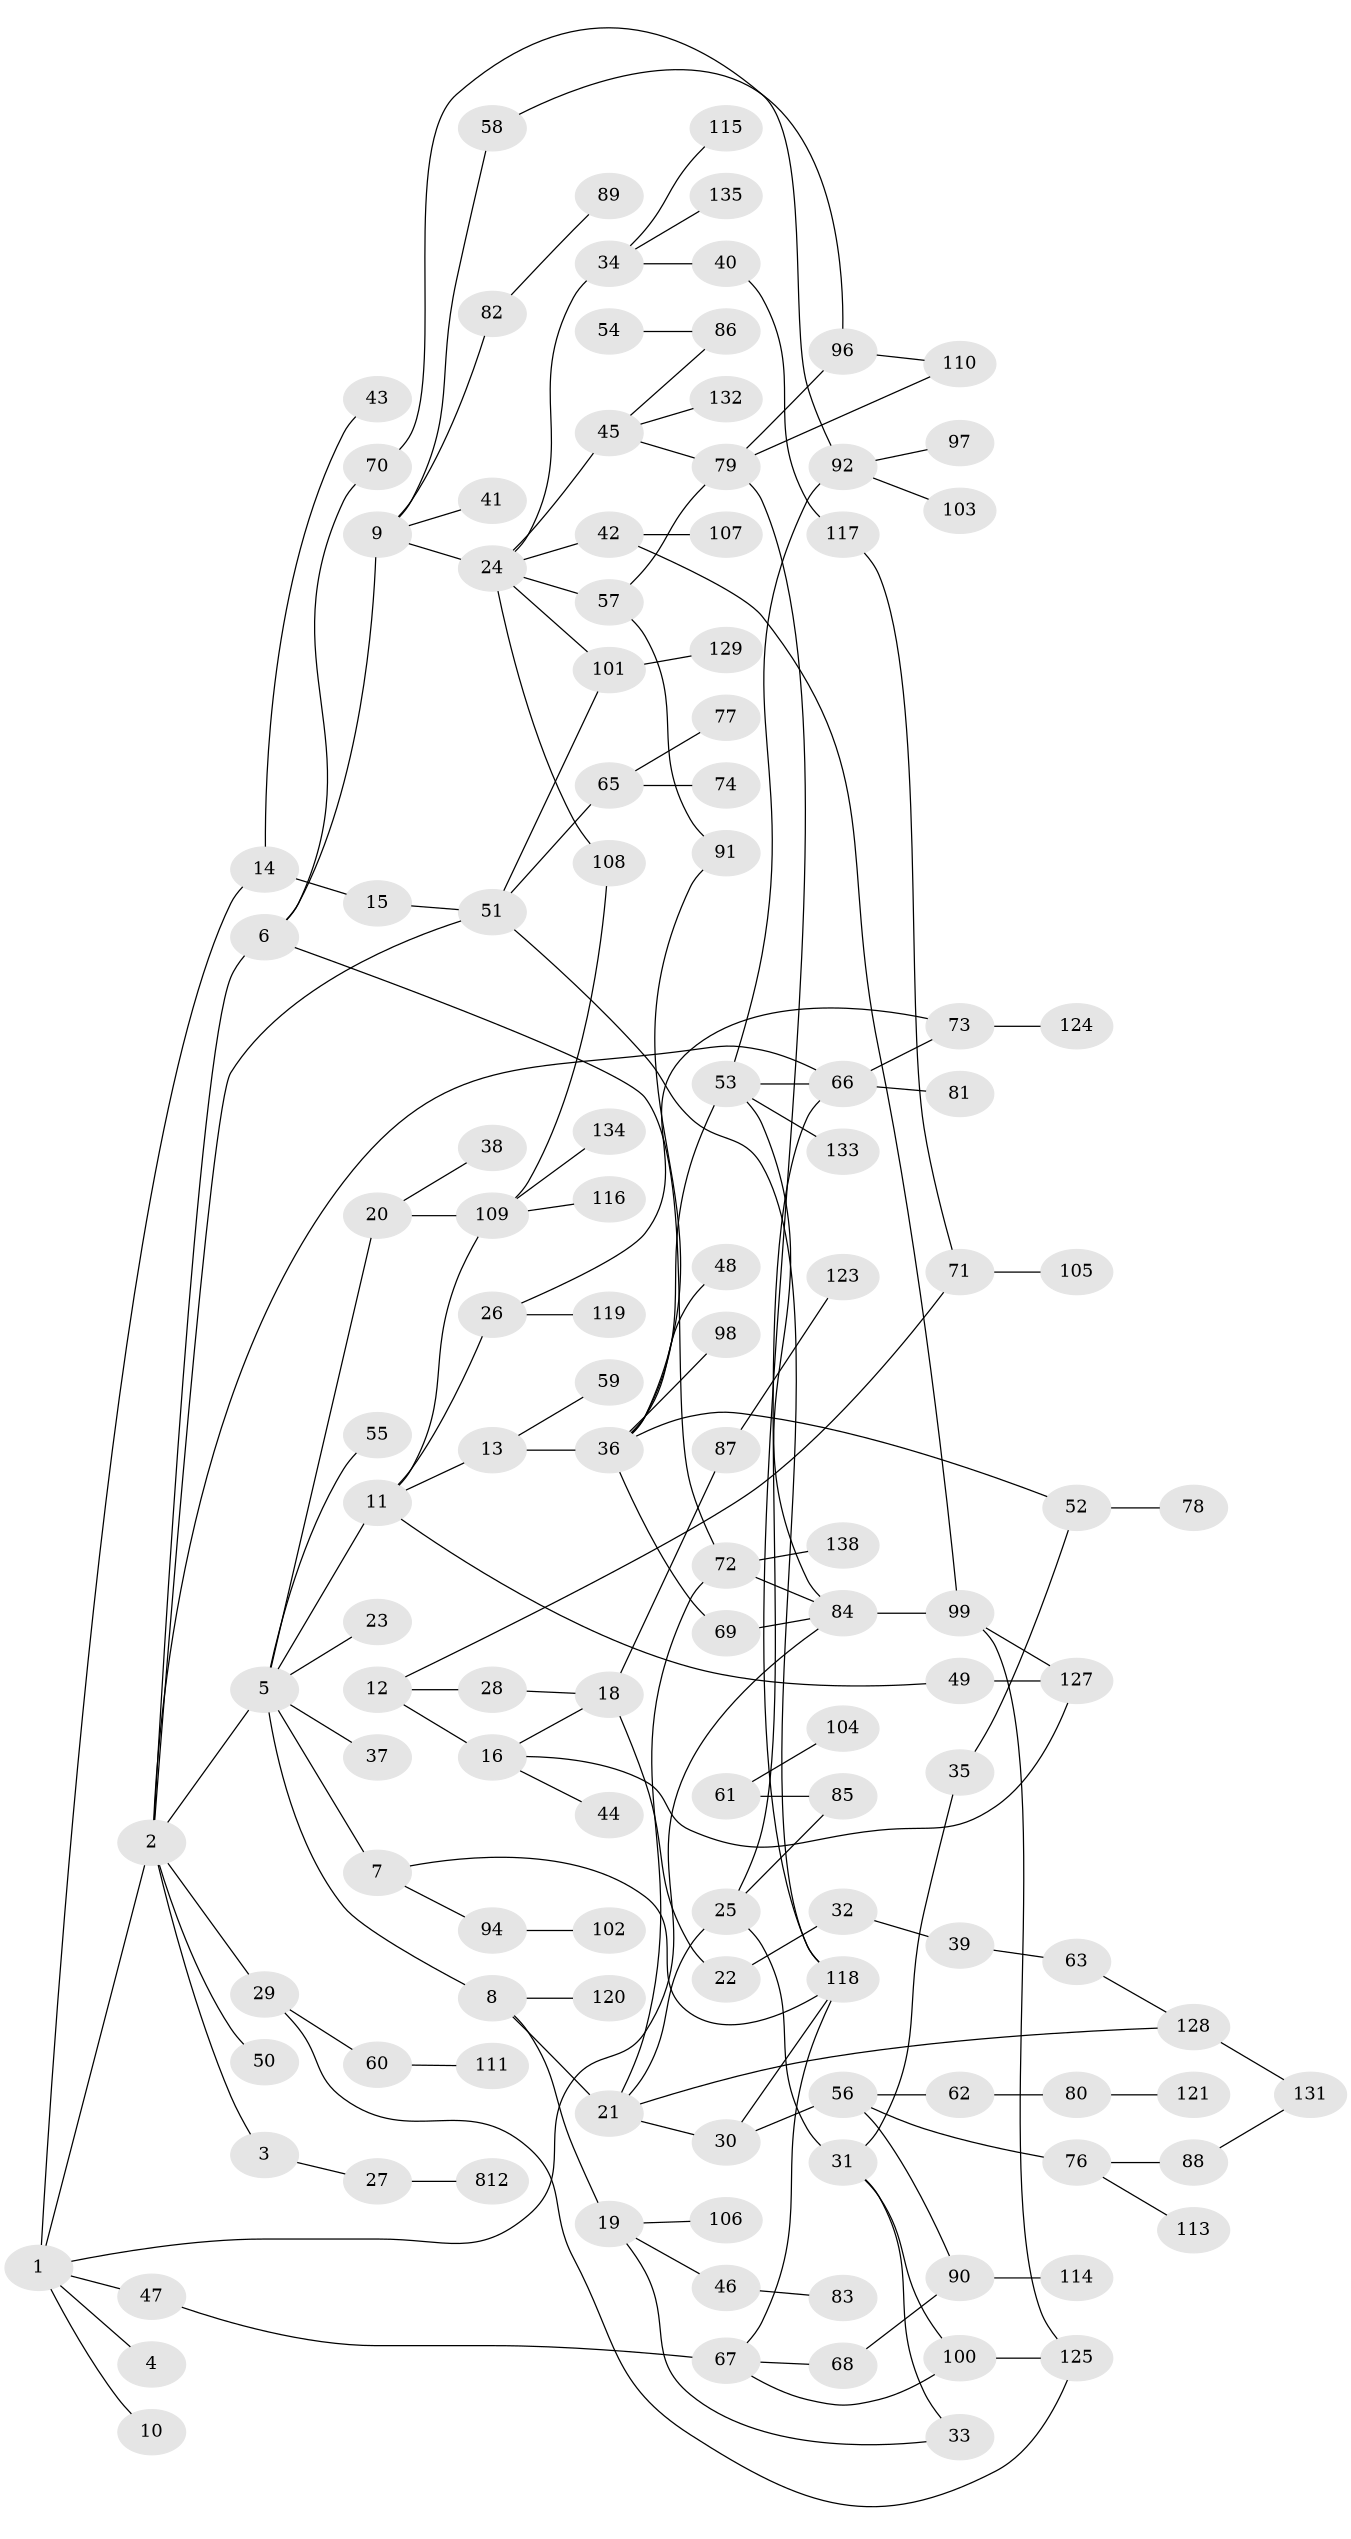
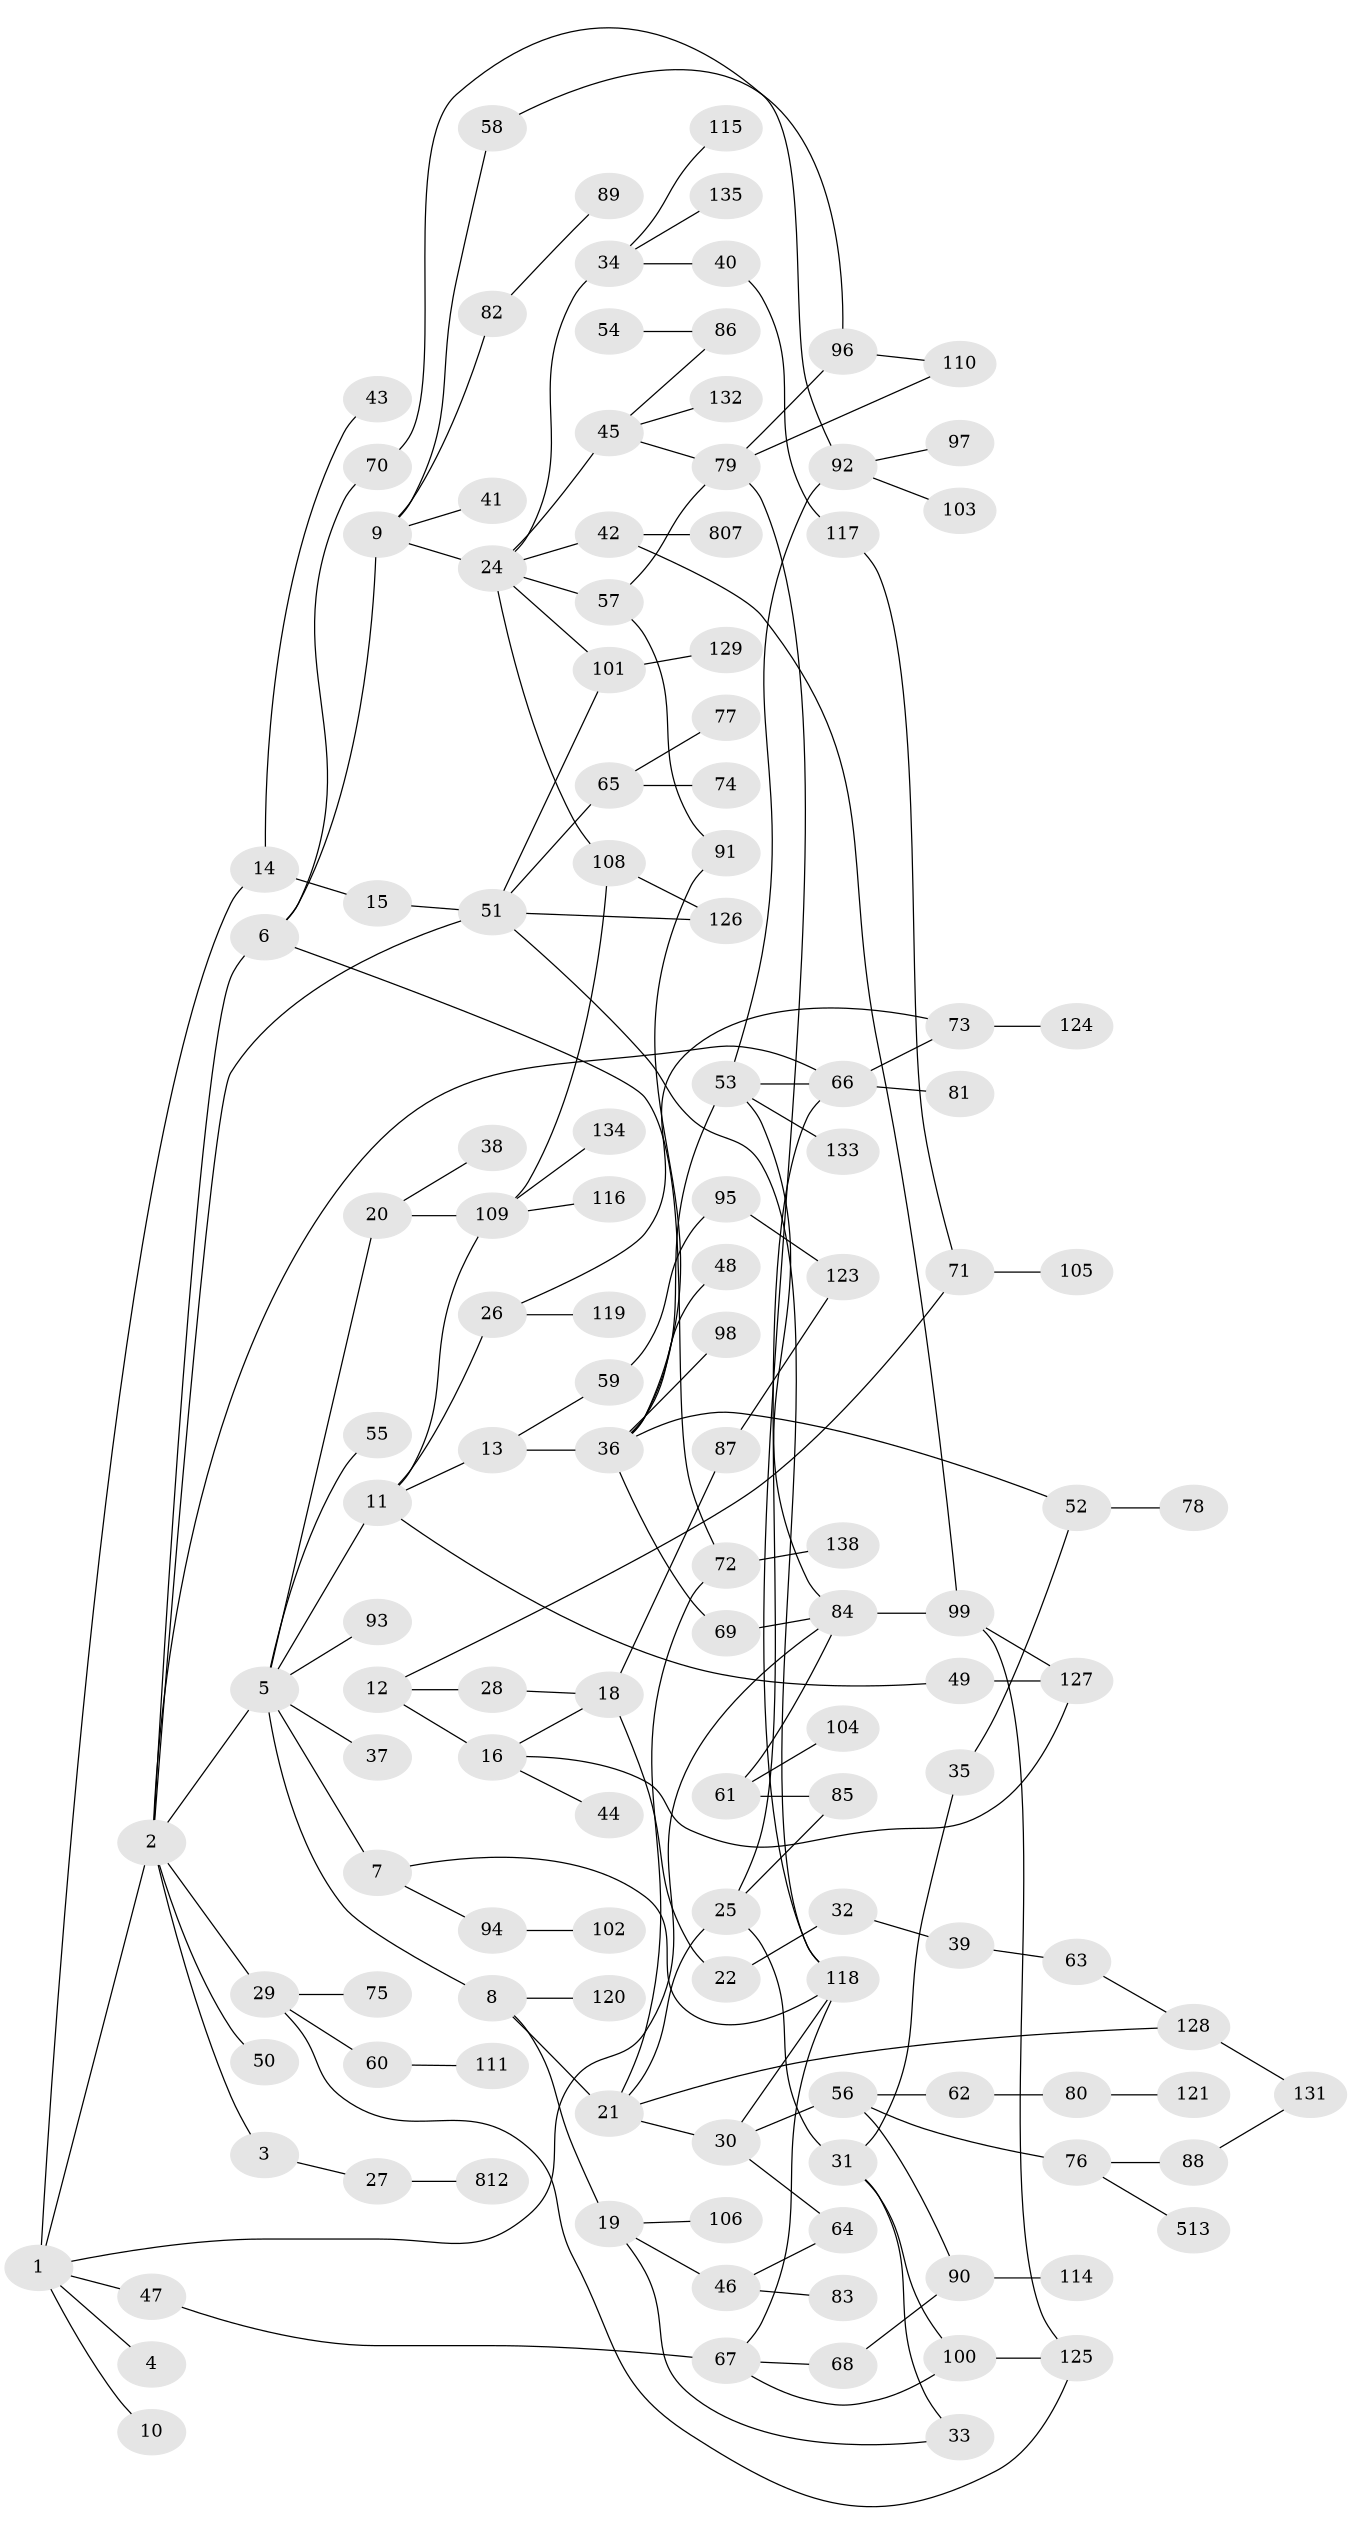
  graph {
    rankdir=LR
    node [color=gray90 style=filled]
    1
    2
    4
    10
    14
    47
    84
    3
    5
    6
    29
    50
    51
    66
    15
    43
    67
    99
    27
    7
    8
    11
    20
-   23
+   23 [label=93]
    37
    55
    9
    70
    72
    60
+   75
    125
    118
    101
    65
+   126
    73
    81
    n39 [label=812]
    94
    19
    21
    120
    13
    26
    49
    109
    38
    24
    41
    58
    82
    12
    16
    28
    71
    92
    n58 [label=138]
    102
    33
    46
    106
    25
    30
    128
    62
    80
    34
    42
    45
    57
    108
    96
    89
    36
    59
    119
    127
    116
    134
    18
    44
    22
    87
    105
    52
    48
    53
    69
    91
    98
+   95
    54
    86
    32
    123
+   64
    83
    31
    85
    56
    131
    39
    40
    115
    135
-   107
+   107 [label=807]
    79
    132
    129
    35
    100
    61
    104
    124
    111
    76
    90
    63
    117
    78
    133
    110
    68
    74
    77
    97
    103
    88
-   113
+   113 [label=513]
    114
    121
    1 -- 2
    1 -- 4
    1 -- 10
    1 -- 14
    1 -- 47
    1 -- 84
    2 -- 3
    2 -- 5
    2 -- 6
    2 -- 29
    2 -- 50
    2 -- 51
    2 -- 66
    14 -- 15
    14 -- 43
    47 -- 67
    84 -- 99
    3 -- 27
    5 -- 7
    5 -- 8
    5 -- 11
    5 -- 20
    5 -- 23
    5 -- 37
    5 -- 55
    6 -- 9
    6 -- 70
    6 -- 72
    29 -- 60
+   29 -- 75
    29 -- 125
    51 -- 118
    51 -- 101
    51 -- 65
+   51 -- 126
    66 -- 73
    66 -- 81
    15 -- 51
    67 -- 118
    67 -- 100
    67 -- 68
    99 -- 125
    99 -- 127
    27 -- n39
    7 -- 118
    7 -- 94
    8 -- 19
    8 -- 21
    8 -- 120
    11 -- 13
    11 -- 26
    11 -- 49
    11 -- 109
    20 -- 109
    20 -- 38
    9 -- 24
    9 -- 41
    9 -- 58
    9 -- 82
    70 -- 92
    72 -- n58
    60 -- 111
    101 -- 129
    65 -- 74
    65 -- 77
    73 -- 124
    94 -- 102
    19 -- 33
    19 -- 46
    19 -- 106
    21 -- 72
    21 -- 25
    21 -- 30
    21 -- 128
    13 -- 36
    13 -- 59
    26 -- 73
    26 -- 119
    49 -- 127
    109 -- 108
    109 -- 116
    109 -- 134
    24 -- 101
    24 -- 34
    24 -- 42
    24 -- 45
    24 -- 57
    24 -- 108
    58 -- 96
    82 -- 89
    12 -- 16
    12 -- 28
    12 -- 71
    16 -- 127
    16 -- 18
    16 -- 44
    28 -- 18
    71 -- 105
    92 -- 97
    92 -- 103
+   46 -- 64
    46 -- 83
    25 -- 66
    25 -- 31
    25 -- 85
    30 -- 118
+   30 -- 64
    30 -- 56
    128 -- 131
    62 -- 80
    80 -- 121
    34 -- 40
    34 -- 115
    34 -- 135
    42 -- 99
    42 -- 107
    45 -- 86
    45 -- 79
    45 -- 132
    57 -- 91
    57 -- 79
+   108 -- 126
    96 -- 110
    36 -- 52
    36 -- 48
    36 -- 53
    36 -- 69
    36 -- 91
    36 -- 98
+   59 -- 95
    18 -- 22
    18 -- 87
    22 -- 32
    87 -- 123
    52 -- 78
    53 -- 84
    53 -- 66
    53 -- 92
    53 -- 133
    69 -- 84
+   95 -- 123
    54 -- 86
    32 -- 39
    31 -- 33
    31 -- 35
    31 -- 100
    56 -- 62
    56 -- 76
    56 -- 90
    39 -- 63
    40 -- 117
    79 -- 118
    79 -- 96
    79 -- 110
    35 -- 52
    100 -- 125
-   72 -- 84
+   61 -- 84
    61 -- 85
    61 -- 104
    76 -- 88
    76 -- 113
    90 -- 114
    63 -- 128
    117 -- 71
    68 -- 90
    88 -- 131
  }
